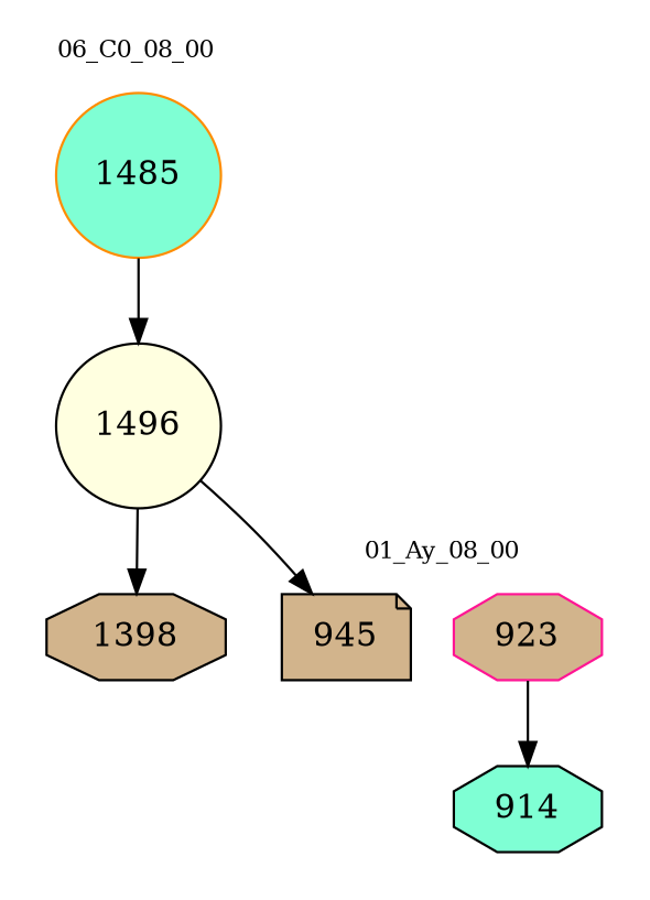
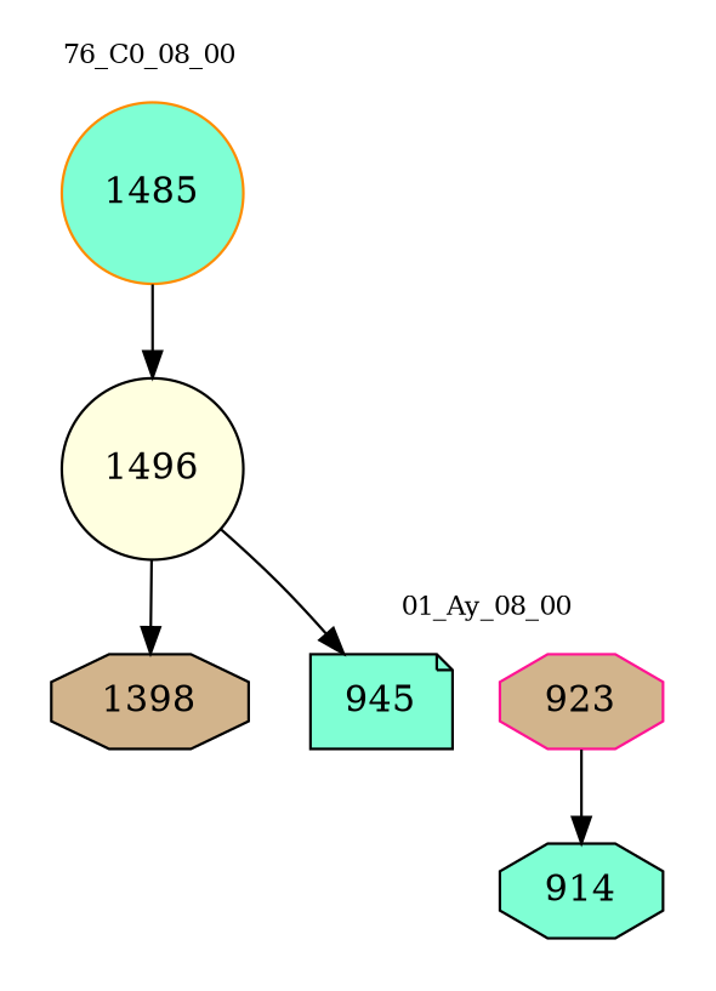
  digraph {
    node [color=black fillcolor=tan shape=octagon style=filled]
    edge [color=black]
    n1 [color=deeppink label=923]
    n2 [fillcolor=aquamarine label=914]
-   n3 [label=945 shape=note]
+   n3 [fillcolor=aquamarine label=945 shape=note]
    n4 [color=darkorange fillcolor=aquamarine label=1485 shape=circle]
    n5 [fillcolor=lightyellow label=1496 shape=circle]
    n6 [label=1398]
    subgraph cluster_1 {
      color=white
      fontsize=10
      label="01_Ay_08_00"
      n1
      n2
      n3
    }
    subgraph cluster_2 {
      color=white
      fontsize=10
-     label="06_C0_08_00"
+     label="76_C0_08_00"
      n4
      n5
      n6
    }
    n1 -> n2
    n4 -> n5
    n5 -> n3
    n5 -> n6
  }
